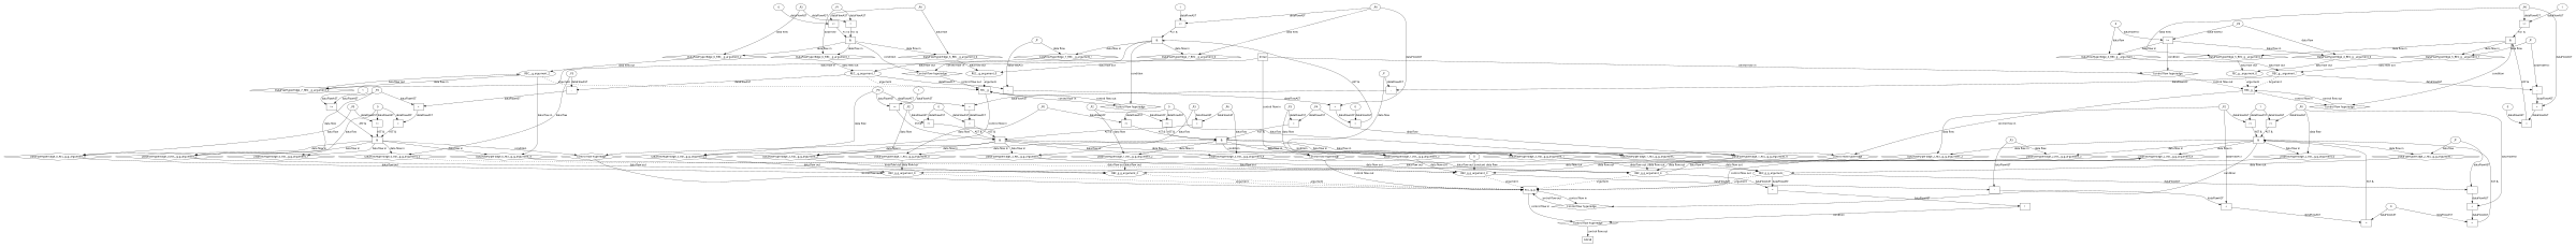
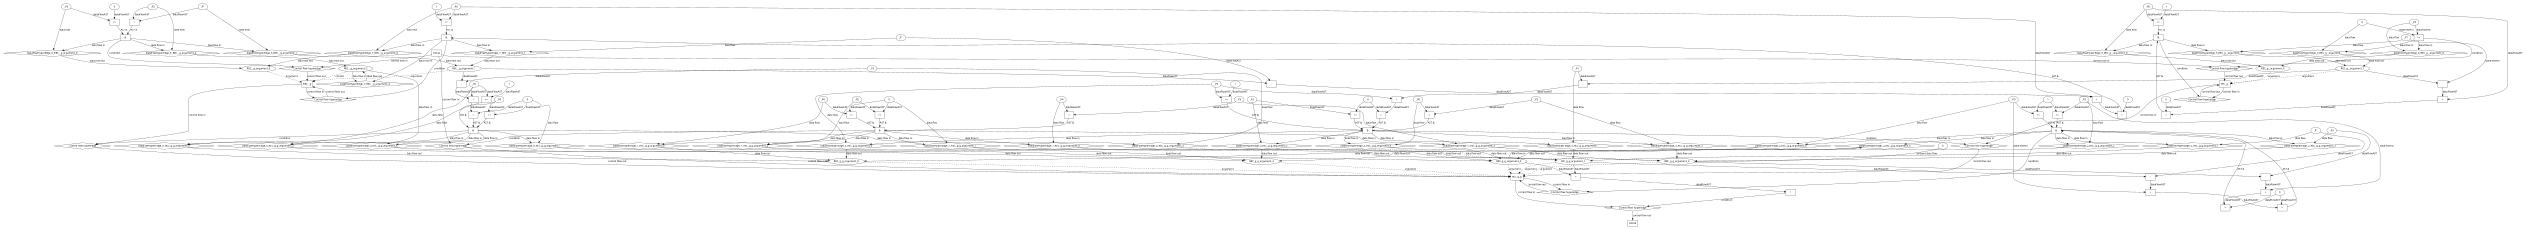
  digraph {
    fontname="Noto Sans"
    node [fontname="Noto Sans" nodeName=argument0 shape=rect]
    edge [fontname="Noto Sans"]
    n1 [label=REC__g nodeName=REC__g]
    n2 [label="Control flow hyperedge" nodeName=ControlFowHyperEdge_0 shape=diamond]
    n3 [label="Control flow hyperedge" nodeName=ControlFowHyperEdge_7 shape=diamond]
    n4 [label=REC_g_g nodeName=REC_g_g]
    n5 [label=REC_g_ nodeName=REC_g_]
    n6 [label="Control flow hyperedge" nodeName=ControlFowHyperEdge_3 shape=diamond]
    n7 [label="Control flow hyperedge" nodeName=ControlFowHyperEdge_5 shape=diamond]
    n8 [label="Control flow hyperedge" nodeName=ControlFowHyperEdge_2 shape=diamond]
    n9 [label="Control flow hyperedge" nodeName=ControlFowHyperEdge_8 shape=diamond]
    n10 [label=FALSE nodeName=FALSE]
    n11 [label=Initial nodeName=Initial]
    n12 [label="Control flow hyperedge" nodeName=ControlFowHyperEdge_1 shape=diamond]
    n13 [label="Control flow hyperedge" nodeName=ControlFowHyperEdge_4 shape=diamond]
    n14 [label="Control flow hyperedge" nodeName=ControlFowHyperEdge_6 shape=diamond]
    n15 [label=REC_g_g_argument_0 shape=oval]
    n16 [label=REC_g_g_argument_1 nodeName=argument1 shape=oval]
    n17 [label="-" nodeName=xxxREC_g_g___REC_g_g_2xxxguard2_node_3]
    n18 [label="=" nodeName=xxxFALSE___REC_g_g_8xxxguard_0_node_1]
    n19 [label="+" nodeName=xxxREC_g_g___REC_g_g_2xxxguard2_node_1]
    n20 [label="!" nodeName=xxxFALSE___REC_g_g_8xxxguard_0_node_0]
    n21 [label=REC_g_g_argument_2 nodeName=argument2 shape=oval]
    n22 [label=REC_g_g_argument_3 nodeName=argument3 shape=oval]
    n23 [label="-" nodeName=xxxREC_g_g___REC_g_g_2xxxguard3_node_3]
    n24 [label="+" nodeName=xxxREC_g_g___REC_g_g_2xxxguard3_node_1]
    n25 [label=REC_g_g_argument_4 nodeName=argument4 shape=oval]
    n26 [label=DataFowHyperEdge_2_REC_g_g_argument_4 nodeName=DataFowHyperEdge_2_REC_g_g_argument_4 shape=diamond]
    n27 [label=REC__g_argument_0 shape=oval]
    n28 [label=REC__g_argument_1 nodeName=argument1 shape=oval]
    n29 [label="-" nodeName=xxxREC_g_g___REC__g_0xxxguard2_node_3]
    n30 [label="-" nodeName=xxxREC__g___REC__g_7xxxguard1_node_3]
    n31 [label="+" nodeName=xxxREC_g_g___REC__g_0xxxguard2_node_1]
    n32 [label="+" nodeName=xxxREC__g___REC__g_7xxxguard1_node_1]
    n33 [label=REC__g_argument_2 nodeName=argument2 shape=oval]
    n34 [label=DataFowHyperEdge_0_REC_g_g_argument_4 nodeName=DataFowHyperEdge_0_REC_g_g_argument_4 shape=diamond]
    n35 [label=DataFowHyperEdge_7_REC__g_argument_2 nodeName=DataFowHyperEdge_7_REC__g_argument_2 shape=diamond]
    n36 [label=REC_g__argument_0 shape=oval]
    n37 [label=REC_g__argument_1 nodeName=argument1 shape=oval]
    n38 [label="-" nodeName=xxxREC_g_g___REC_g__3xxxguard2_node_3]
    n39 [label="-" nodeName=xxxREC_g____REC_g__5xxxguard1_node_3]
    n40 [label="+" nodeName=xxxREC_g_g___REC_g__3xxxguard2_node_1]
    n41 [label="+" nodeName=xxxREC_g____REC_g__5xxxguard1_node_1]
    n42 [label="&" nodeName=xxxREC_g_g___REC__g_0xxx_and]
    n43 [label=DataFowHyperEdge_0_REC_g_g_argument_0 nodeName=DataFowHyperEdge_0_REC_g_g_argument_0 shape=diamond]
    n44 [label=DataFowHyperEdge_0_REC_g_g_argument_1 nodeName=DataFowHyperEdge_0_REC_g_g_argument_1 shape=diamond]
    n45 [label=DataFowHyperEdge_0_REC_g_g_argument_2 nodeName=DataFowHyperEdge_0_REC_g_g_argument_2 shape=diamond]
    n46 [label=DataFowHyperEdge_0_REC_g_g_argument_3 nodeName=DataFowHyperEdge_0_REC_g_g_argument_3 shape=diamond]
    n47 [label=">=" nodeName=xxxREC_g_g___REC__g_0xxxguard_0_node_0]
    n48 [label=1 nodeName=xxxREC_g_g___REC__g_0xxxguard_0_node_2 shape=""]
    n49 [label=_P2 nodeName=xxxREC_g_g___REC__g_0xxxdataFlow2_node_0 shape=""]
    n50 [label="=" nodeName=xxxREC_g_g___REC__g_0xxxguard2_node_0]
    n51 [label=">=" nodeName=xxxREC_g_g___REC__g_0xxxguard1_node_0]
    n52 [label=0 nodeName=xxxREC_g_g___REC__g_0xxxdataFlow1_node_0 shape=""]
    n53 [label=_P0 nodeName=xxxREC_g_g___REC__g_0xxxdataFlow_0_node_0 shape=""]
    n54 [label=_P3 nodeName=xxxREC_g_g___REC__g_0xxxdataFlow3_node_0 shape=""]
    n55 [label="&" nodeName=xxxREC_g_g___Initial_1xxx_and]
    n56 [label=DataFowHyperEdge_1_REC_g_g_argument_2 nodeName=DataFowHyperEdge_1_REC_g_g_argument_2 shape=diamond]
    n57 [label=DataFowHyperEdge_1_REC_g_g_argument_1 nodeName=DataFowHyperEdge_1_REC_g_g_argument_1 shape=diamond]
    n58 [label=DataFowHyperEdge_1_REC_g_g_argument_0 nodeName=DataFowHyperEdge_1_REC_g_g_argument_0 shape=diamond]
    n59 [label=DataFowHyperEdge_1_REC_g_g_argument_4 nodeName=DataFowHyperEdge_1_REC_g_g_argument_4 shape=diamond]
    n60 [label=DataFowHyperEdge_1_REC_g_g_argument_3 nodeName=DataFowHyperEdge_1_REC_g_g_argument_3 shape=diamond]
    n61 [label=">=" nodeName=xxxREC_g_g___Initial_1xxxguard_0_node_0]
    n62 [label=0 nodeName=xxxREC_g_g___Initial_1xxxdataFlow1_node_0 shape=""]
    n63 [label=">=" nodeName=xxxREC_g_g___Initial_1xxxguard1_node_0]
    n64 [label=_P0 nodeName=xxxREC_g_g___Initial_1xxxdataFlow2_node_0 shape=""]
    n65 [label=_P2 nodeName=xxxREC_g_g___Initial_1xxxdataFlow_0_node_0 shape=""]
    n66 [label="=" nodeName=xxxREC_g_g___Initial_1xxxguard2_node_0]
    n67 [label=_P4 nodeName=xxxREC_g_g___Initial_1xxxdataFlow3_node_0 shape=""]
    n68 [label=_P3 nodeName=xxxREC_g_g___Initial_1xxxdataFlow4_node_0 shape=""]
    n69 [label="&" nodeName=xxxREC_g_g___REC_g_g_2xxx_and]
    n70 [label=DataFowHyperEdge_2_REC_g_g_argument_0 nodeName=DataFowHyperEdge_2_REC_g_g_argument_0 shape=diamond]
    n71 [label=DataFowHyperEdge_2_REC_g_g_argument_1 nodeName=DataFowHyperEdge_2_REC_g_g_argument_1 shape=diamond]
    n72 [label=DataFowHyperEdge_2_REC_g_g_argument_2 nodeName=DataFowHyperEdge_2_REC_g_g_argument_2 shape=diamond]
    n73 [label=DataFowHyperEdge_2_REC_g_g_argument_3 nodeName=DataFowHyperEdge_2_REC_g_g_argument_3 shape=diamond]
    n74 [label=">=" nodeName=xxxREC_g_g___REC_g_g_2xxxguard_0_node_0]
    n75 [label=1 nodeName=xxxREC_g_g___REC_g_g_2xxxguard_0_node_2 shape=""]
    n76 [label=">=" nodeName=xxxREC_g_g___REC_g_g_2xxxguard1_node_0]
    n77 [label=_P2 nodeName=xxxREC_g_g___REC_g_g_2xxxdataFlow2_node_0 shape=""]
    n78 [label="=" nodeName=xxxREC_g_g___REC_g_g_2xxxguard3_node_0]
    n79 [label=_P0 nodeName=xxxREC_g_g___REC_g_g_2xxxdataFlow_0_node_0 shape=""]
    n80 [label="=" nodeName=xxxREC_g_g___REC_g_g_2xxxguard2_node_0]
    n81 [label=0 nodeName=xxxREC_g_g___REC_g_g_2xxxguard2_node_6 shape=""]
    n82 [label=_P1 nodeName=xxxREC_g_g___REC_g_g_2xxxdataFlow1_node_0 shape=""]
    n83 [label=_P3 nodeName=xxxREC_g_g___REC_g_g_2xxxdataFlow3_node_0 shape=""]
    n84 [label="&" nodeName=xxxREC_g_g___REC_g__3xxx_and]
    n85 [label=DataFowHyperEdge_3_REC_g_g_argument_2 nodeName=DataFowHyperEdge_3_REC_g_g_argument_2 shape=diamond]
    n86 [label=DataFowHyperEdge_3_REC_g_g_argument_1 nodeName=DataFowHyperEdge_3_REC_g_g_argument_1 shape=diamond]
    n87 [label=DataFowHyperEdge_3_REC_g_g_argument_0 nodeName=DataFowHyperEdge_3_REC_g_g_argument_0 shape=diamond]
    n88 [label=DataFowHyperEdge_3_REC_g_g_argument_4 nodeName=DataFowHyperEdge_3_REC_g_g_argument_4 shape=diamond]
    n89 [label=DataFowHyperEdge_3_REC_g_g_argument_3 nodeName=DataFowHyperEdge_3_REC_g_g_argument_3 shape=diamond]
    n90 [label=">=" nodeName=xxxREC_g_g___REC_g__3xxxguard_0_node_0]
    n91 [label=0 nodeName=xxxREC_g_g___REC_g__3xxxguard_0_node_1 shape=""]
    n92 [label="=" nodeName=xxxREC_g_g___REC_g__3xxxguard2_node_0]
    n93 [label=_P2 nodeName=xxxREC_g_g___REC_g__3xxxdataFlow_0_node_0 shape=""]
    n94 [label=">=" nodeName=xxxREC_g_g___REC_g__3xxxguard1_node_0]
    n95 [label=1 nodeName=xxxREC_g_g___REC_g__3xxxguard1_node_2 shape=""]
    n96 [label=_P0 nodeName=xxxREC_g_g___REC_g__3xxxdataFlow2_node_0 shape=""]
    n97 [label=_P1 nodeName=xxxREC_g_g___REC_g__3xxxdataFlow1_node_0 shape=""]
    n98 [label="=" nodeName=xxxREC_g_g___REC_g__3xxxguard3_node_0]
    n99 [label=_P6 nodeName=xxxREC_g_g___REC_g__3xxxdataFlow3_node_0 shape=""]
    n100 [label=_P3 nodeName=xxxREC_g_g___REC_g__3xxxdataFlow4_node_0 shape=""]
    n101 [label=">=" nodeName=xxxREC_g____Initial_4xxxguard_0_node_0]
    n102 [label=DataFowHyperEdge_4_REC_g__argument_0 nodeName=DataFowHyperEdge_4_REC_g__argument_0 shape=diamond]
    n103 [label=DataFowHyperEdge_4_REC_g__argument_1 nodeName=DataFowHyperEdge_4_REC_g__argument_1 shape=diamond]
    n104 [label=0 nodeName=xxxREC_g____Initial_4xxxdataFlow1_node_0 shape=""]
    n105 [label=_P0 nodeName=xxxREC_g____Initial_4xxxdataFlow_0_node_0 shape=""]
    n106 [label="&" nodeName=xxxREC_g____REC_g__5xxx_and]
    n107 [label=DataFowHyperEdge_5_REC_g__argument_0 nodeName=DataFowHyperEdge_5_REC_g__argument_0 shape=diamond]
    n108 [label=DataFowHyperEdge_5_REC_g__argument_1 nodeName=DataFowHyperEdge_5_REC_g__argument_1 shape=diamond]
    n109 [label=">=" nodeName=xxxREC_g____REC_g__5xxxguard_0_node_0]
    n110 [label=1 nodeName=xxxREC_g____REC_g__5xxxguard_0_node_2 shape=""]
    n111 [label=_P0 nodeName=xxxREC_g____REC_g__5xxxdataFlow_0_node_0 shape=""]
    n112 [label="=" nodeName=xxxREC_g____REC_g__5xxxguard1_node_0]
    n113 [label=0 nodeName=xxxREC_g____REC_g__5xxxguard1_node_6 shape=""]
    n114 [label=_P1 nodeName=xxxREC_g____REC_g__5xxxdataFlow1_node_0 shape=""]
    n115 [label="&" nodeName=xxxREC__g___Initial_6xxx_and]
    n116 [label=DataFowHyperEdge_6_REC__g_argument_0 nodeName=DataFowHyperEdge_6_REC__g_argument_0 shape=diamond]
    n117 [label=DataFowHyperEdge_6_REC__g_argument_1 nodeName=DataFowHyperEdge_6_REC__g_argument_1 shape=diamond]
    n118 [label=DataFowHyperEdge_6_REC__g_argument_2 nodeName=DataFowHyperEdge_6_REC__g_argument_2 shape=diamond]
    n119 [label=">=" nodeName=xxxREC__g___Initial_6xxxguard_0_node_0]
    n120 [label=0 nodeName=xxxREC__g___Initial_6xxxguard_0_node_1 shape=""]
    n121 [label=_P0 nodeName=xxxREC__g___Initial_6xxxdataFlow_0_node_0 shape=""]
    n122 [label="=" nodeName=xxxREC__g___Initial_6xxxguard1_node_0]
    n123 [label=_P2 nodeName=xxxREC__g___Initial_6xxxdataFlow2_node_0 shape=""]
    n124 [label=_P1 nodeName=xxxREC__g___Initial_6xxxdataFlow1_node_0 shape=""]
    n125 [label="&" nodeName=xxxREC__g___REC__g_7xxx_and]
    n126 [label=DataFowHyperEdge_7_REC__g_argument_0 nodeName=DataFowHyperEdge_7_REC__g_argument_0 shape=diamond]
    n127 [label=DataFowHyperEdge_7_REC__g_argument_1 nodeName=DataFowHyperEdge_7_REC__g_argument_1 shape=diamond]
    n128 [label=">=" nodeName=xxxREC__g___REC__g_7xxxguard_0_node_0]
    n129 [label=1 nodeName=xxxREC__g___REC__g_7xxxguard_0_node_2 shape=""]
    n130 [label=_P0 nodeName=xxxREC__g___REC__g_7xxxdataFlow_0_node_0 shape=""]
    n131 [label="=" nodeName=xxxREC__g___REC__g_7xxxguard1_node_0]
    n132 [label=0 nodeName=xxxREC__g___REC__g_7xxxguard1_node_6 shape=""]
    n133 [label=_P1 nodeName=xxxREC__g___REC__g_7xxxdataFlow1_node_0 shape=""]
    n134 [label=0 nodeName=xxxFALSE___REC_g_g_8xxxREC_g_g_argument_3_constant_0 shape=""]
    n1 -> n2 [label="control flow in"]
    n1 -> n3 [label="control flow in"]
    n2 -> n4 [label="control flow out"]
    n3 -> n1 [label="control flow out"]
    n4 -> n8 [label="control flow in"]
    n4 -> n9 [label="control flow in"]
    n5 -> n6 [label="control flow in"]
    n5 -> n7 [label="control flow in"]
    n6 -> n4 [label="control flow out"]
    n7 -> n5 [label="control flow out"]
    n8 -> n4 [label="control flow out"]
    n9 -> n10 [label="control flow out"]
    n11 -> n12 [label="control flow in"]
    n11 -> n13 [label="control flow in"]
    n11 -> n14 [label="control flow in"]
    n12 -> n4 [label="control flow out"]
    n13 -> n5 [label="control flow out"]
    n14 -> n1 [label="control flow out"]
    n15 -> n4 [label=argument style=dashed]
    n16 -> n4 [label=argument style=dashed]
    n16 -> n17 [label=dataFlowAST]
    n16 -> n18 [label=dataFlowAST]
    n17 -> n19 [label=dataFlowAST]
    n18 -> n20 [label=dataFlowAST]
    n19 -> n80 [label=dataFlowAST]
    n20 -> n9 [label=condition]
    n21 -> n4 [label=argument style=dashed]
    n22 -> n4 [label=argument style=dashed]
    n22 -> n23 [label=dataFlowAST]
    n23 -> n24 [label=dataFlowAST]
    n24 -> n78 [label=dataFlowAST]
    n25 -> n4 [label=argument style=dashed]
    n25 -> n18 [label=dataFlowAST]
    n25 -> n26 [label="data flow in"]
    n26 -> n25 [label="data flow out"]
    n27 -> n1 [label=argument style=dashed]
    n28 -> n1 [label=argument style=dashed]
    n28 -> n29 [label=dataFlowAST]
    n28 -> n30 [label=dataFlowAST]
    n29 -> n31 [label=dataFlowAST]
    n30 -> n32 [label=dataFlowAST]
    n31 -> n50 [label=dataFlowAST]
    n32 -> n131 [label=dataFlowAST]
-   n33 -> n1 [label=argument style=dashed]
+   n33 -> n1 [label=control style=dashed]
    n33 -> n34 [label="data flow in"]
    n33 -> n35 [label="data flow in"]
    n34 -> n25 [label="data flow out"]
    n35 -> n33 [label="data flow out"]
    n36 -> n5 [label=argument style=dashed]
    n37 -> n5 [label=argument style=dashed]
    n37 -> n38 [label=dataFlowAST]
    n37 -> n39 [label=dataFlowAST]
    n38 -> n40 [label=dataFlowAST]
    n39 -> n41 [label=dataFlowAST]
    n40 -> n92 [label=dataFlowAST]
    n41 -> n112 [label=dataFlowAST]
    n42 -> n2 [label=condition]
    n42 -> n34 [label="data flow in"]
    n42 -> n43 [label="data flow in"]
    n42 -> n44 [label="data flow in"]
    n42 -> n45 [label="data flow in"]
    n42 -> n46 [label="data flow in"]
    n43 -> n15 [label="data flow out"]
+   n44 -> n16 [label="data flow out"]
    n45 -> n21 [label="data flow out"]
    n46 -> n22 [label="data flow out" style=dashed]
    n47 -> n42 [label="AST &"]
    n48 -> n47 [label=dataFlowAST]
    n49 -> n31 [label=dataFlowAST]
    n49 -> n45 [label="data flow"]
    n49 -> n47 [label=dataFlowAST]
    n50 -> n42 [label="AST &"]
    n51 -> n42 [label="AST &"]
    n52 -> n44 [label="data flow"]
    n52 -> n50 [label=dataFlowAST]
    n52 -> n51 [label=dataFlowAST]
    n53 -> n43 [label="data flow"]
    n53 -> n51 [label=dataFlowAST]
    n54 -> n29 [label=dataFlowAST]
    n54 -> n46 [label="data flow"]
    n55 -> n12 [label=condition]
    n55 -> n56 [label="data flow in"]
    n55 -> n57 [label="data flow in"]
    n55 -> n58 [label="data flow in"]
    n55 -> n59 [label="data flow in"]
    n55 -> n60 [label="data flow in"]
    n56 -> n21 [label="data flow out"]
    n57 -> n16 [label="data flow out"]
    n58 -> n15 [label="data flow out"]
    n59 -> n25 [label="data flow out"]
    n60 -> n22 [label="data flow out"]
    n61 -> n55 [label="AST &"]
    n62 -> n57 [label="data flow"]
    n62 -> n61 [label=dataFlowAST]
    n62 -> n63 [label=dataFlowAST]
    n63 -> n55 [label="AST &"]
    n64 -> n58 [label="data flow"]
    n64 -> n61 [label=dataFlowAST]
    n65 -> n56 [label="data flow"]
    n65 -> n63 [label=dataFlowAST]
    n66 -> n55 [label="AST &"]
    n67 -> n59 [label="data flow"]
    n67 -> n66 [label=dataFlowAST]
    n68 -> n60 [label="data flow"]
    n68 -> n66 [label=dataFlowAST]
    n69 -> n8 [label=condition]
    n69 -> n26 [label="data flow in"]
    n69 -> n70 [label="data flow in"]
    n69 -> n71 [label="data flow in"]
    n69 -> n72 [label="data flow in"]
    n69 -> n73 [label="data flow in"]
    n70 -> n15 [label="data flow out"]
    n71 -> n16 [label="data flow out"]
    n72 -> n21 [label="data flow out"]
    n73 -> n22 [label="data flow out"]
    n74 -> n69 [label="AST &"]
    n75 -> n74 [label=dataFlowAST]
    n75 -> n76 [label=dataFlowAST]
    n76 -> n69 [label="AST &"]
    n77 -> n24 [label=dataFlowAST]
    n77 -> n72 [label="data flow"]
    n77 -> n74 [label=dataFlowAST]
    n78 -> n69 [label="AST &"]
    n79 -> n19 [label=dataFlowAST]
    n79 -> n70 [label="data flow"]
    n79 -> n76 [label=dataFlowAST]
    n80 -> n69 [label="AST &"]
    n81 -> n78 [label=dataFlowAST]
    n81 -> n80 [label=dataFlowAST]
    n82 -> n17 [label=dataFlowAST]
    n82 -> n71 [label="data flow"]
    n83 -> n23 [label=dataFlowAST]
    n83 -> n73 [label="data flow"]
    n84 -> n6 [label=condition]
    n84 -> n85 [label="data flow in"]
    n84 -> n86 [label="data flow in"]
    n84 -> n87 [label="data flow in"]
    n84 -> n88 [label="data flow in"]
    n84 -> n89 [label="data flow in"]
    n85 -> n21 [label="data flow out"]
    n86 -> n16 [label="data flow out"]
    n87 -> n15 [label="data flow out"]
    n88 -> n25 [label="data flow out"]
    n89 -> n22 [label="data flow out"]
    n90 -> n84 [label="AST &"]
    n91 -> n90 [label=dataFlowAST]
    n91 -> n92 [label=dataFlowAST]
    n92 -> n84 [label="AST &"]
    n93 -> n85 [label="data flow"]
    n93 -> n90 [label=dataFlowAST]
    n94 -> n84 [label="AST &"]
    n95 -> n94 [label=dataFlowAST]
    n96 -> n40 [label=dataFlowAST]
    n96 -> n87 [label="data flow"]
    n96 -> n94 [label=dataFlowAST]
    n97 -> n38 [label=dataFlowAST]
    n97 -> n86 [label="data flow"]
    n98 -> n84 [label="AST &"]
    n99 -> n88 [label="data flow"]
    n99 -> n98 [label=dataFlowAST]
    n100 -> n89 [label="data flow"]
    n100 -> n98 [label=dataFlowAST]
    n101 -> n13 [label=condition]
    n101 -> n102 [label="data flow in"]
    n101 -> n103 [label="data flow in"]
    n102 -> n36 [label="data flow out"]
    n103 -> n37 [label="data flow out"]
    n104 -> n101 [label=dataFlowAST]
    n104 -> n103 [label="data flow"]
    n105 -> n101 [label=dataFlowAST]
    n105 -> n102 [label="data flow"]
    n106 -> n7 [label=condition]
    n106 -> n107 [label="data flow in"]
    n106 -> n108 [label="data flow in"]
    n107 -> n36 [label="data flow out"]
    n108 -> n37 [label="data flow out"]
    n109 -> n106 [label="AST &"]
    n110 -> n109 [label=dataFlowAST]
    n111 -> n41 [label=dataFlowAST]
    n111 -> n107 [label="data flow"]
    n111 -> n109 [label=dataFlowAST]
    n112 -> n106 [label="AST &"]
    n113 -> n112 [label=dataFlowAST]
    n114 -> n39 [label=dataFlowAST]
    n114 -> n108 [label="data flow"]
    n115 -> n14 [label=condition]
    n115 -> n116 [label="data flow in"]
    n115 -> n117 [label="data flow in"]
    n115 -> n118 [label="data flow in"]
    n116 -> n27 [label="data flow out"]
    n117 -> n28 [label="data flow out"]
    n118 -> n33 [label="data flow out"]
    n119 -> n115 [label="AST &"]
    n120 -> n119 [label=dataFlowAST]
    n121 -> n116 [label="data flow"]
    n121 -> n119 [label=dataFlowAST]
    n122 -> n115 [label="AST &"]
    n123 -> n118 [label="data flow"]
    n123 -> n122 [label=dataFlowAST]
    n124 -> n117 [label="data flow"]
    n124 -> n122 [label=dataFlowAST]
    n125 -> n3 [label=condition]
    n125 -> n35 [label="data flow in"]
    n125 -> n126 [label="data flow in"]
    n125 -> n127 [label="data flow in"]
    n126 -> n27 [label="data flow out"]
    n127 -> n28 [label="data flow out"]
    n128 -> n125 [label="AST &"]
    n129 -> n128 [label=dataFlowAST]
    n130 -> n32 [label=dataFlowAST]
    n130 -> n126 [label="data flow"]
    n130 -> n128 [label=dataFlowAST]
    n131 -> n125 [label="AST &"]
    n132 -> n131 [label=dataFlowAST]
    n133 -> n30 [label=dataFlowAST]
    n133 -> n127 [label="data flow"]
    n134 -> n22 [label="constant data flow"]
  }
